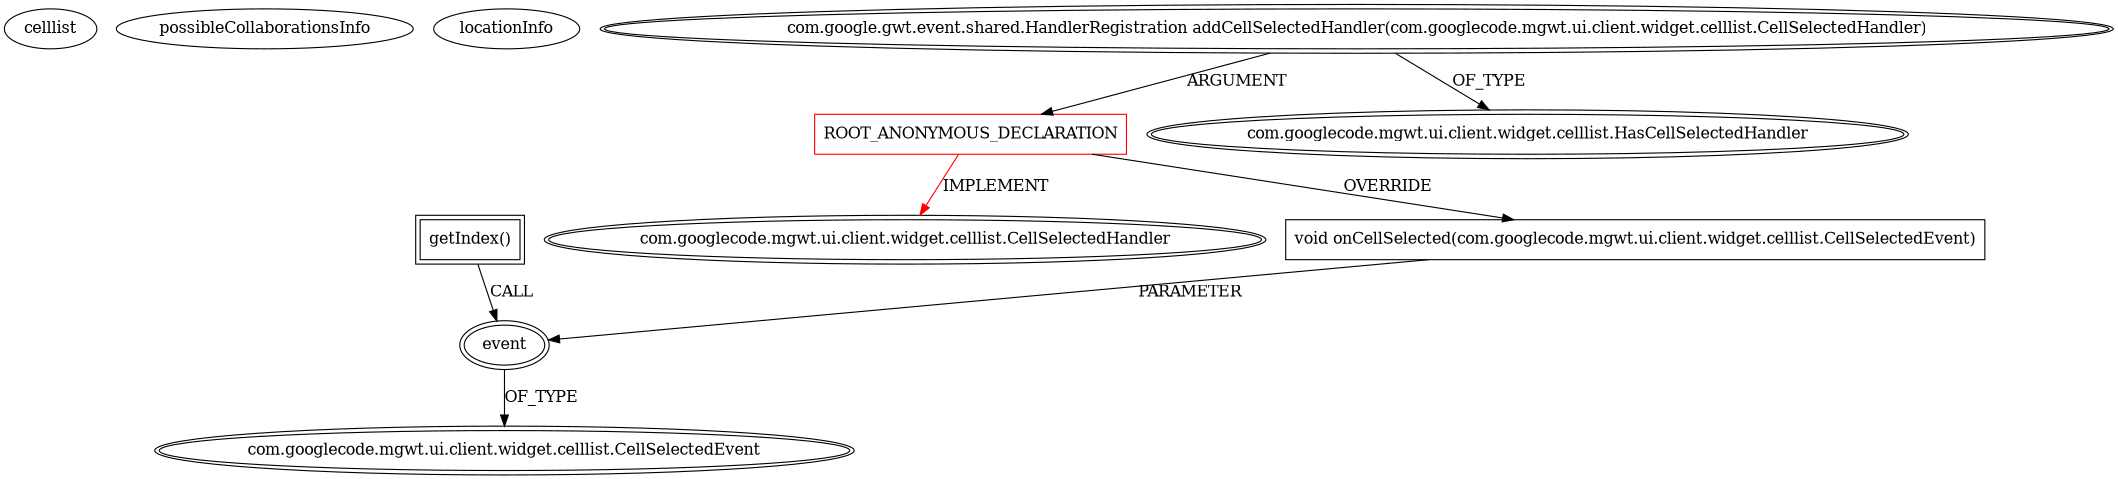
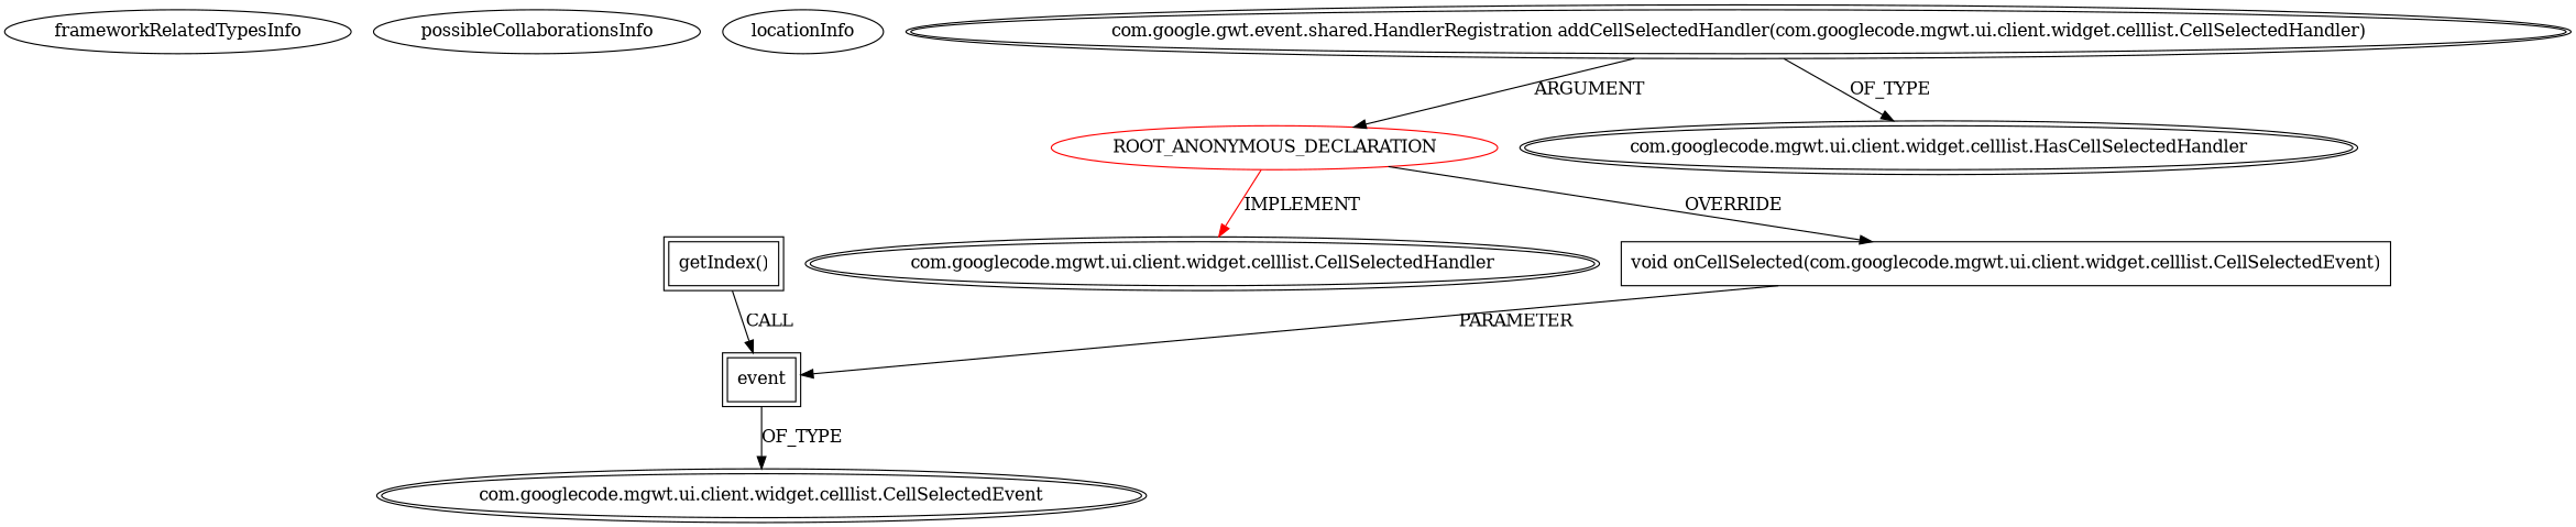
  digraph {
    node [isFrameworkType=true peripheries=2]
-   frameworkRelatedTypesInfo [0="com.googlecode.mgwt.ui.client.widget.celllist.CellSelectedHandler" label=celllist isFrameworkType="" peripheries=""]
+   frameworkRelatedTypesInfo [0="com.googlecode.mgwt.ui.client.widget.celllist.CellSelectedHandler" isFrameworkType="" peripheries=""]
    possibleCollaborationsInfo [isFrameworkType="" peripheries=""]
    locationInfo [contextSignature="void start(com.google.gwt.user.client.ui.AcceptsOneWidget,com.google.web.bindery.event.shared.EventBus)" filePath="/rjdkolb-jozijug_phonegapdemo/jozijug_phonegapdemo-master/src/main/java/org/openrap/jozijug/mgwtphonegap/client/activities/UIActivity.java" graphId=4373 projectName="rjdkolb-jozijug_phonegapdemo" isFrameworkType="" peripheries=""]
-   n4 [color=red isFrameworkType=false label=ROOT_ANONYMOUS_DECLARATION vertexType=ROOT_ANONYMOUS_DECLARATION shape=box peripheries=""]
+   n4 [color=red isFrameworkType=false label=ROOT_ANONYMOUS_DECLARATION vertexType=ROOT_ANONYMOUS_DECLARATION peripheries=""]
    n5 [label="com.googlecode.mgwt.ui.client.widget.celllist.CellSelectedHandler" vertexType=FRAMEWORK_INTERFACE_TYPE]
    n6 [isFrameworkType=false label="void onCellSelected(com.googlecode.mgwt.ui.client.widget.celllist.CellSelectedEvent)" shape=box vertexType=OVERRIDING_METHOD_DECLARATION peripheries=""]
-   n7 [label=event vertexType=PARAMETER_DECLARATION]
+   n7 [label=event vertexType=PARAMETER_DECLARATION shape=box]
    n8 [label="com.google.gwt.event.shared.HandlerRegistration addCellSelectedHandler(com.googlecode.mgwt.ui.client.widget.celllist.CellSelectedHandler)" vertexType=OUTSIDE_CALL]
    n9 [label="com.googlecode.mgwt.ui.client.widget.celllist.HasCellSelectedHandler" vertexType=FRAMEWORK_INTERFACE_TYPE]
    n10 [label="com.googlecode.mgwt.ui.client.widget.celllist.CellSelectedEvent" vertexType=FRAMEWORK_CLASS_TYPE]
    n11 [label="getIndex()" shape=box vertexType=INSIDE_CALL]
    n4 -> n5 [color=red label=IMPLEMENT]
    n4 -> n6 [label=OVERRIDE]
    n6 -> n7 [label=PARAMETER]
    n7 -> n10 [label=OF_TYPE]
    n8 -> n4 [label=ARGUMENT]
    n8 -> n9 [label=OF_TYPE]
    n11 -> n7 [label=CALL]
  }
